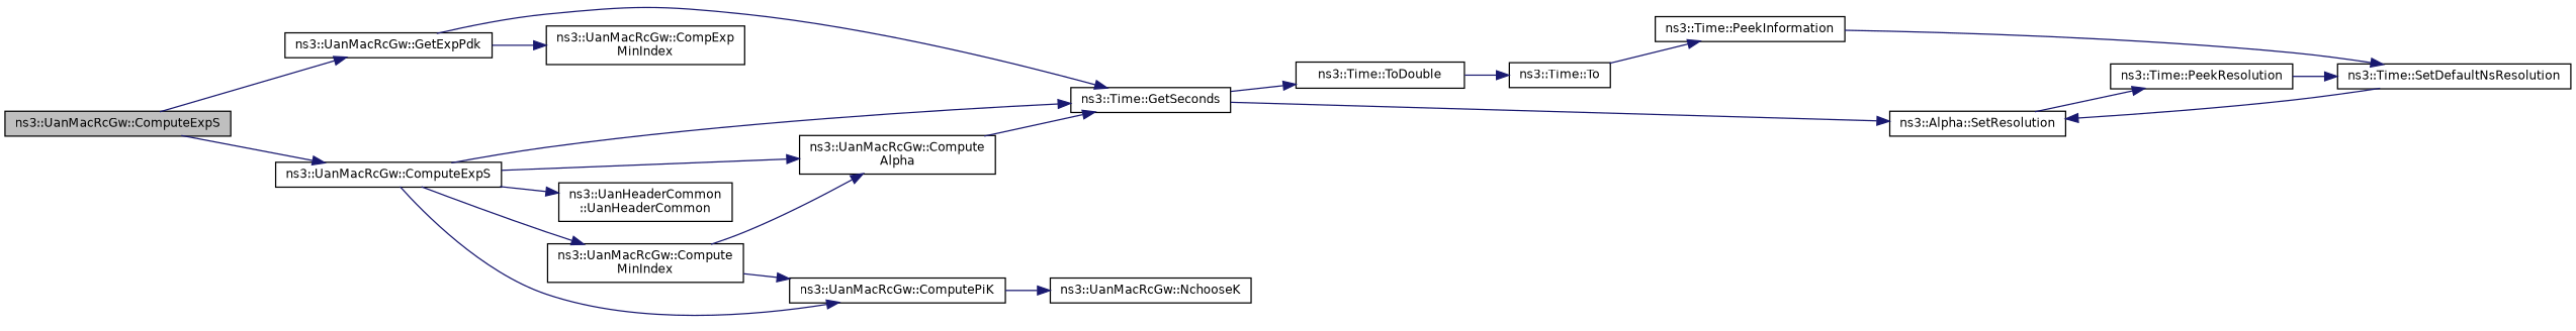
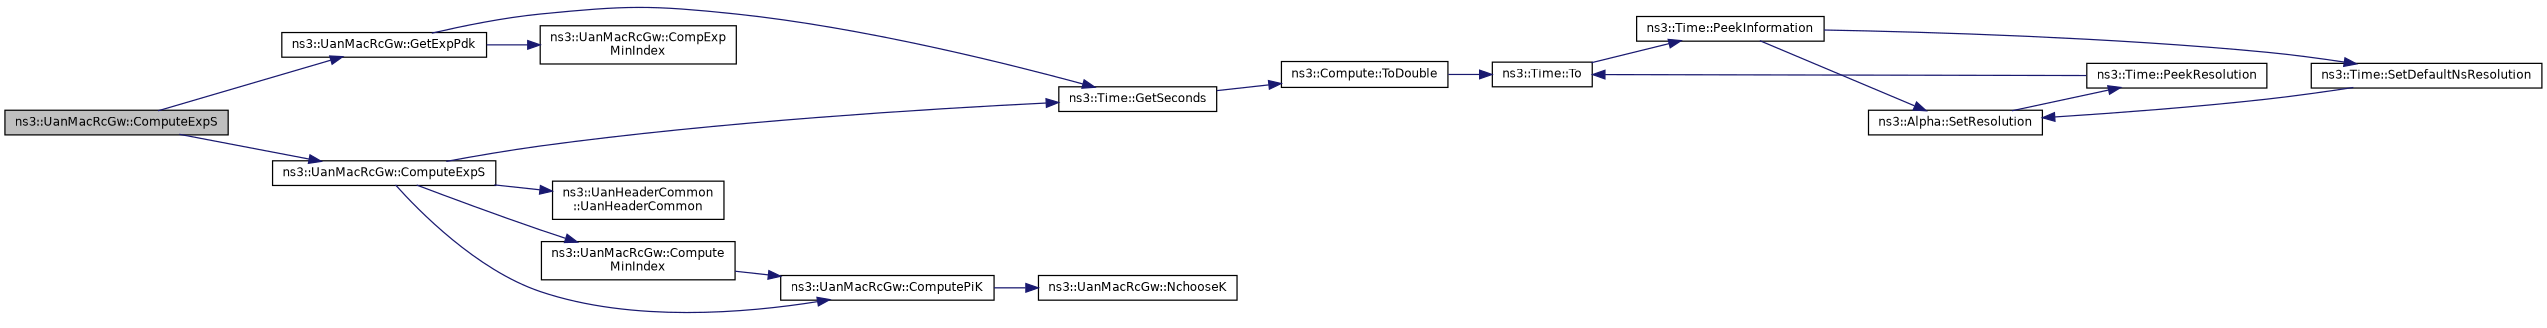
  digraph {
    rankdir=LR
    node [color=black fillcolor=white fontname=Helvetica fontsize=10 shape=record style=filled]
    edge [color=midnightblue fontname=Helvetica fontsize=10 labelfontname=Helvetica labelfontsize=10 style=solid]
    n1 [fillcolor=grey75 fontcolor=black height=0.2 label="ns3::UanMacRcGw::ComputeExpS" width=0.4]
    n2 [height=0.2 label="ns3::UanMacRcGw::ComputeExpS" width=0.4]
    n3 [height=0.2 label="ns3::UanMacRcGw::GetExpPdk" width=0.4]
    n4 [height=0.2 label="ns3::UanHeaderCommon\l::UanHeaderCommon" width=0.4]
-   n5 [height=0.2 label="ns3::UanMacRcGw::Compute\lAlpha" width=0.4]
    n6 [height=0.2 label="ns3::Time::GetSeconds" width=0.4]
    n7 [height=0.2 label="ns3::UanMacRcGw::ComputePiK" width=0.4]
    n8 [height=0.2 label="ns3::UanMacRcGw::Compute\lMinIndex" width=0.4]
    n9 [height=0.2 label="ns3::UanMacRcGw::CompExp\lMinIndex" width=0.4]
-   n10 [height=0.2 label="ns3::Time::ToDouble" width=0.4]
+   n10 [height=0.2 label="ns3::Compute::ToDouble" width=0.4]
    n11 [height=0.2 label="ns3::UanMacRcGw::NchooseK" width=0.4]
    n12 [height=0.2 label="ns3::Time::To" width=0.4]
    n13 [height=0.2 label="ns3::Time::PeekInformation" width=0.4]
    n14 [height=0.2 label="ns3::Alpha::SetResolution" width=0.4]
    n15 [height=0.2 label="ns3::Time::SetDefaultNsResolution" width=0.4]
    n16 [height=0.2 label="ns3::Time::PeekResolution" width=0.4]
    n1 -> n2
    n1 -> n3
    n2 -> n4
-   n2 -> n5
    n2 -> n6
    n2 -> n7
    n2 -> n8
    n3 -> n6
    n3 -> n9
-   n5 -> n6
    n6 -> n10
    n7 -> n11
-   n8 -> n5
    n8 -> n7
    n10 -> n12
    n12 -> n13
-   n6 -> n14
+   n13 -> n14
    n13 -> n15
    n14 -> n16
    n15 -> n14
-   n16 -> n15
+   n16 -> n12
  }
